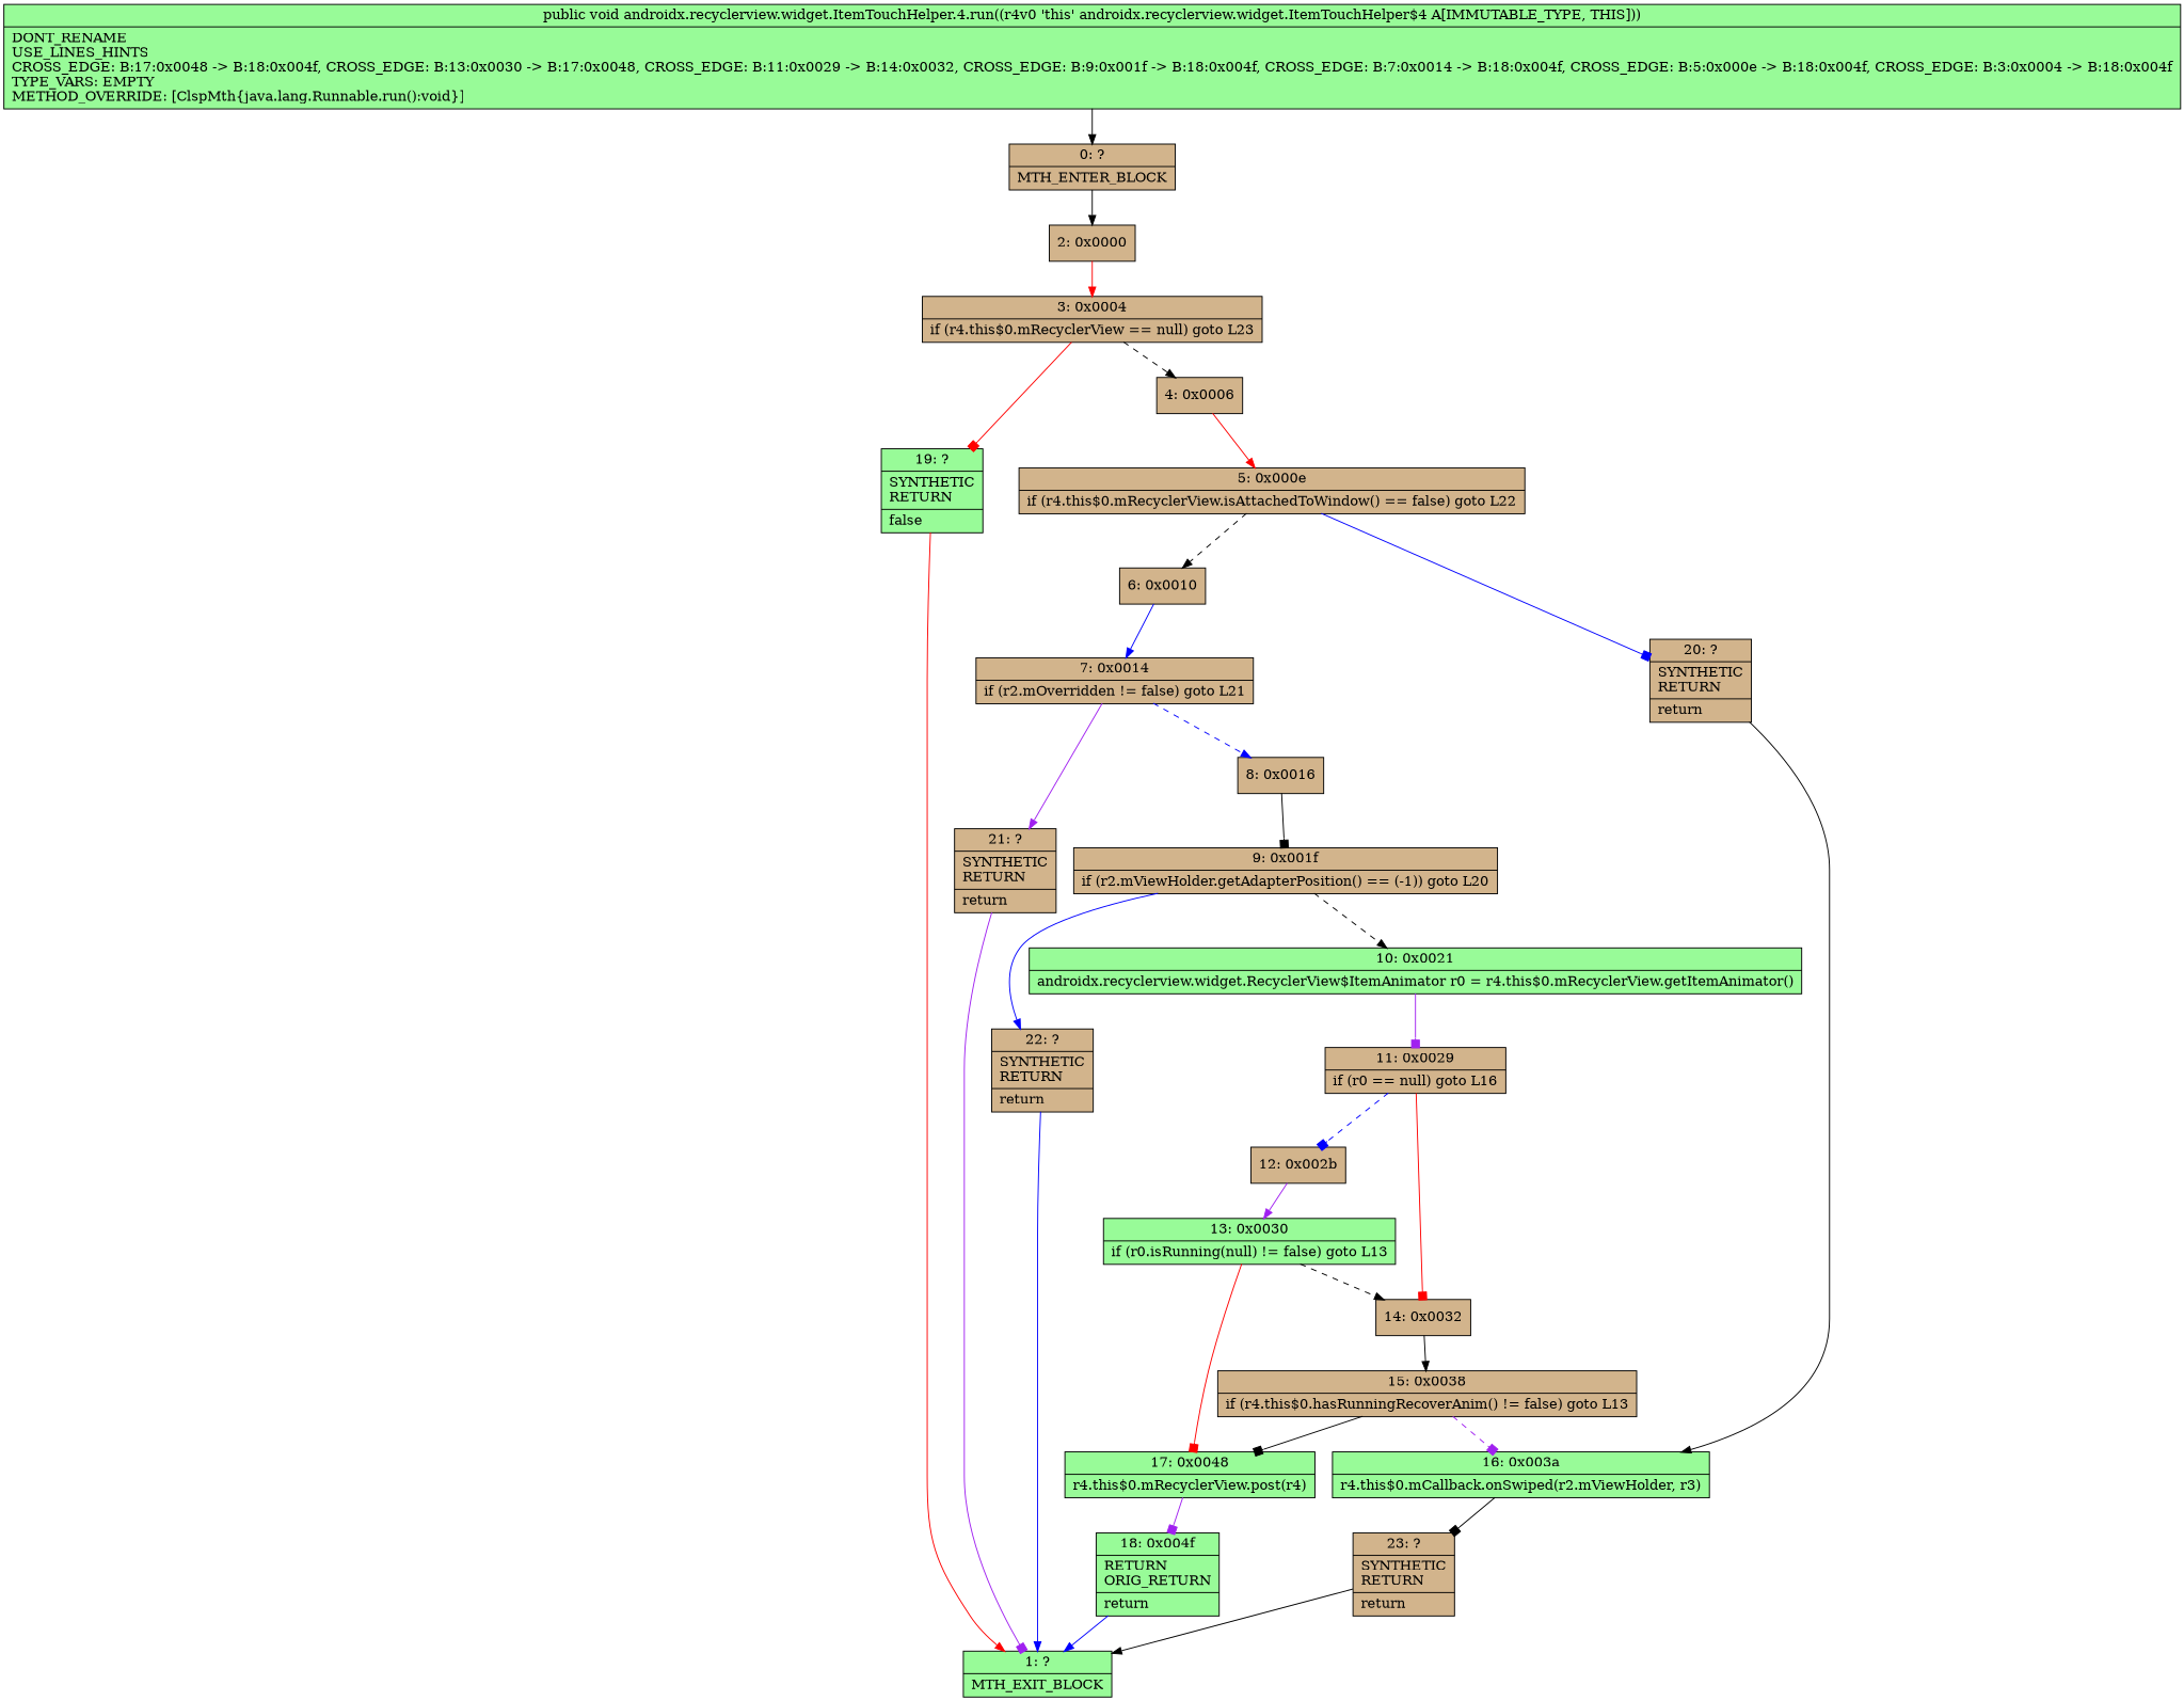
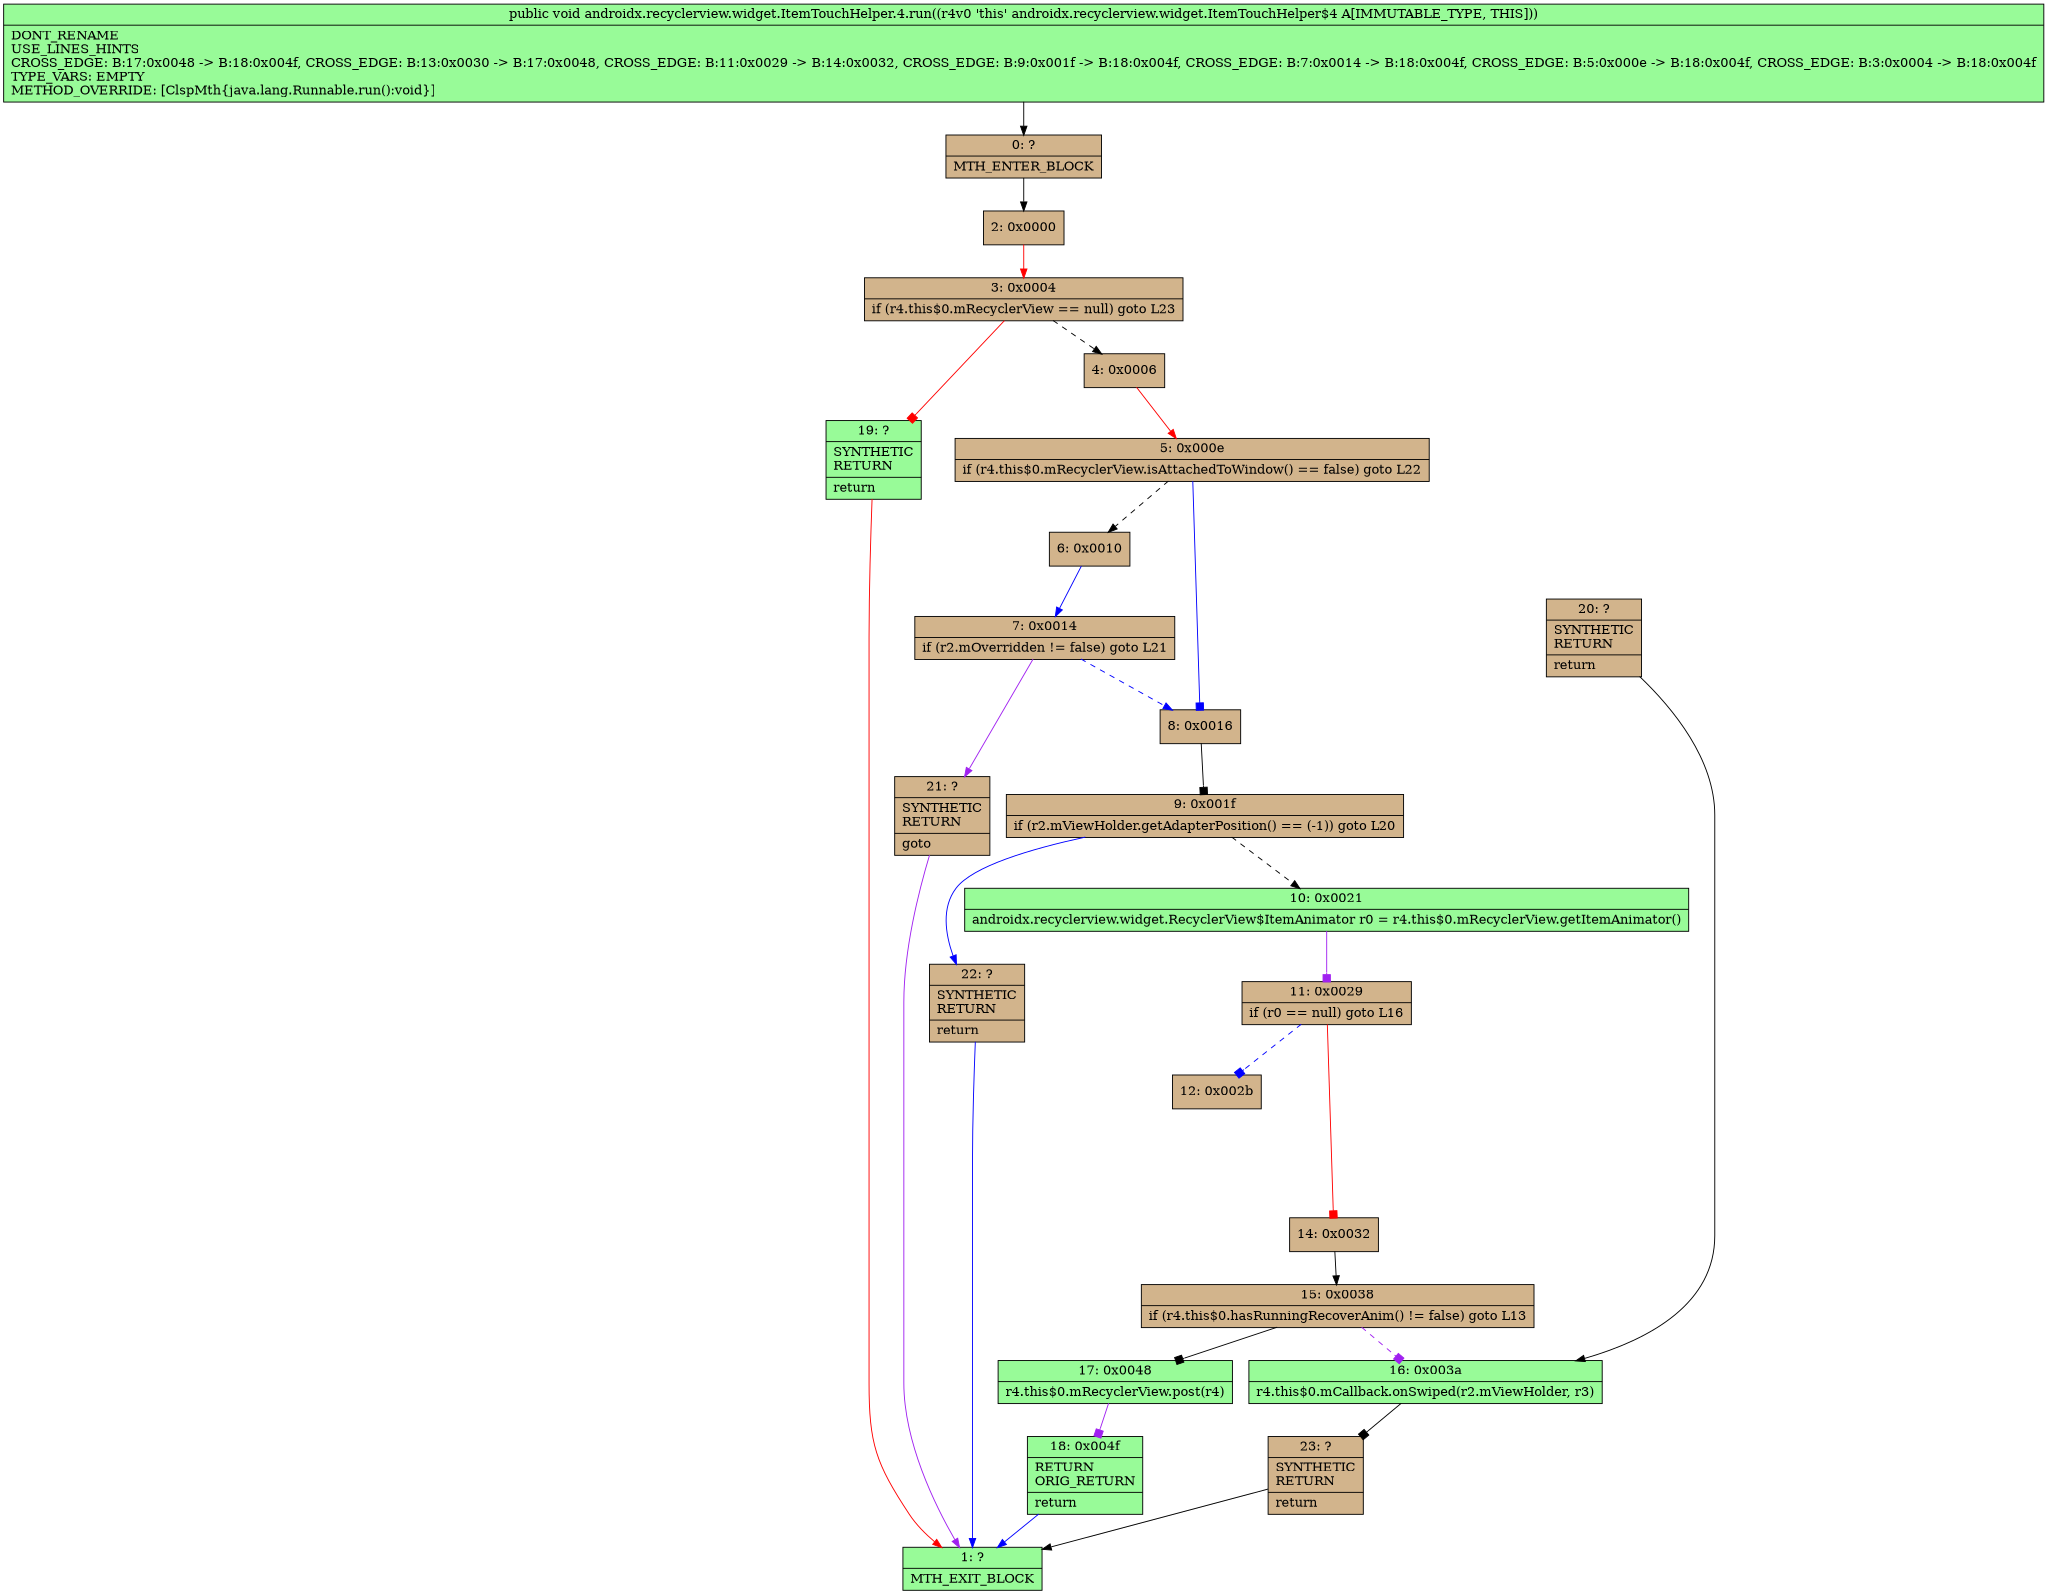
  digraph {
    node [fillcolor=tan shape=record style=filled]
    edge [arrowhead=normal color=black]
    n1 [label="{0\:\ ?|MTH_ENTER_BLOCK\l}"]
    n2 [label="{2\:\ 0x0000}"]
    n3 [label="{3\:\ 0x0004|if (r4.this$0.mRecyclerView == null) goto L23\l}"]
    n4 [label="{4\:\ 0x0006}"]
-   n5 [fillcolor=palegreen label="{19\:\ ?|SYNTHETIC\lRETURN\l|false\l}"]
+   n5 [fillcolor=palegreen label="{19\:\ ?|SYNTHETIC\lRETURN\l|return\l}"]
    n6 [label="{5\:\ 0x000e|if (r4.this$0.mRecyclerView.isAttachedToWindow() == false) goto L22\l}"]
    n7 [fillcolor=palegreen label="{1\:\ ?|MTH_EXIT_BLOCK\l}"]
    n8 [label="{6\:\ 0x0010}"]
    n9 [label="{20\:\ ?|SYNTHETIC\lRETURN\l|return\l}"]
    n10 [label="{7\:\ 0x0014|if (r2.mOverridden != false) goto L21\l}"]
    n11 [fillcolor=palegreen label="{16\:\ 0x003a|r4.this$0.mCallback.onSwiped(r2.mViewHolder, r3)\l}"]
    n12 [label="{8\:\ 0x0016}"]
-   n13 [label="{21\:\ ?|SYNTHETIC\lRETURN\l|return\l}"]
+   n13 [label="{21\:\ ?|SYNTHETIC\lRETURN\l|goto\l}"]
    n14 [label="{9\:\ 0x001f|if (r2.mViewHolder.getAdapterPosition() == (\-1)) goto L20\l}"]
    n15 [fillcolor=palegreen label="{10\:\ 0x0021|androidx.recyclerview.widget.RecyclerView$ItemAnimator r0 = r4.this$0.mRecyclerView.getItemAnimator()\l}"]
    n16 [label="{22\:\ ?|SYNTHETIC\lRETURN\l|return\l}"]
    n17 [label="{11\:\ 0x0029|if (r0 == null) goto L16\l}"]
    n18 [label="{12\:\ 0x002b}"]
    n19 [label="{14\:\ 0x0032}"]
-   n20 [fillcolor=palegreen label="{13\:\ 0x0030|if (r0.isRunning(null) != false) goto L13\l}"]
    n21 [label="{15\:\ 0x0038|if (r4.this$0.hasRunningRecoverAnim() != false) goto L13\l}"]
    n22 [fillcolor=palegreen label="{17\:\ 0x0048|r4.this$0.mRecyclerView.post(r4)\l}"]
    n23 [fillcolor=palegreen label="{18\:\ 0x004f|RETURN\lORIG_RETURN\l|return\l}"]
    n24 [label="{23\:\ ?|SYNTHETIC\lRETURN\l|return\l}"]
    n25 [fillcolor=palegreen label="{public void androidx.recyclerview.widget.ItemTouchHelper.4.run((r4v0 'this' androidx.recyclerview.widget.ItemTouchHelper$4 A[IMMUTABLE_TYPE, THIS]))  | DONT_RENAME\lUSE_LINES_HINTS\lCROSS_EDGE: B:17:0x0048 \-\> B:18:0x004f, CROSS_EDGE: B:13:0x0030 \-\> B:17:0x0048, CROSS_EDGE: B:11:0x0029 \-\> B:14:0x0032, CROSS_EDGE: B:9:0x001f \-\> B:18:0x004f, CROSS_EDGE: B:7:0x0014 \-\> B:18:0x004f, CROSS_EDGE: B:5:0x000e \-\> B:18:0x004f, CROSS_EDGE: B:3:0x0004 \-\> B:18:0x004f\lTYPE_VARS: EMPTY\lMETHOD_OVERRIDE: [ClspMth\{java.lang.Runnable.run():void\}]\l}"]
    n1 -> n2
    n2 -> n3 [color=red]
    n3 -> n4 [style=dashed]
    n3 -> n5 [arrowhead=box color=red]
    n4 -> n6 [color=red]
    n5 -> n7 [color=red]
    n6 -> n8 [style=dashed]
-   n6 -> n9 [arrowhead=box color=blue]
+   n6 -> n12 [arrowhead=box color=blue]
    n8 -> n10 [color=blue]
    n9 -> n11
    n10 -> n12 [color=blue style=dashed]
    n10 -> n13 [color=purple]
    n11 -> n24 [arrowhead=box]
    n12 -> n14 [arrowhead=box]
-   n13 -> n7 [arrowhead=box color=purple]
+   n13 -> n7 [color=purple]
    n14 -> n15 [style=dashed]
    n14 -> n16 [color=blue]
    n15 -> n17 [arrowhead=box color=purple]
    n16 -> n7 [color=blue]
    n17 -> n18 [arrowhead=box color=blue style=dashed]
    n17 -> n19 [arrowhead=box color=red]
-   n18 -> n20 [color=purple]
    n19 -> n21
-   n20 -> n19 [style=dashed]
-   n20 -> n22 [arrowhead=box color=red]
    n21 -> n11 [arrowhead=box color=purple style=dashed]
    n21 -> n22 [arrowhead=box]
    n22 -> n23 [arrowhead=box color=purple]
    n23 -> n7 [color=blue]
    n24 -> n7
    n25 -> n1
  }
